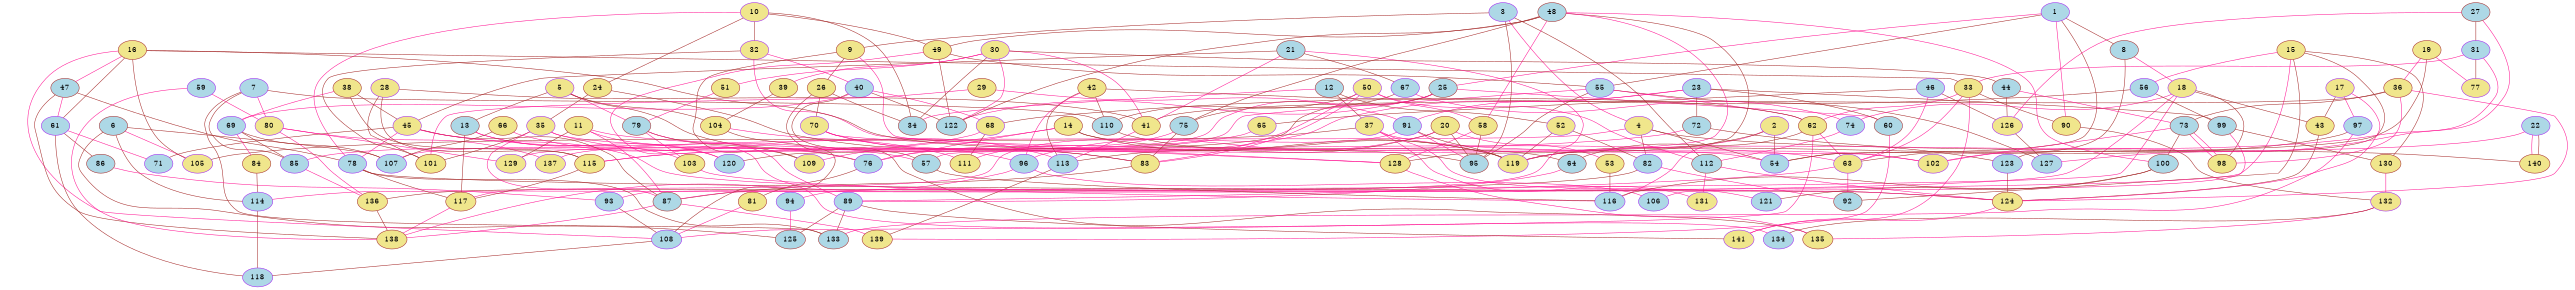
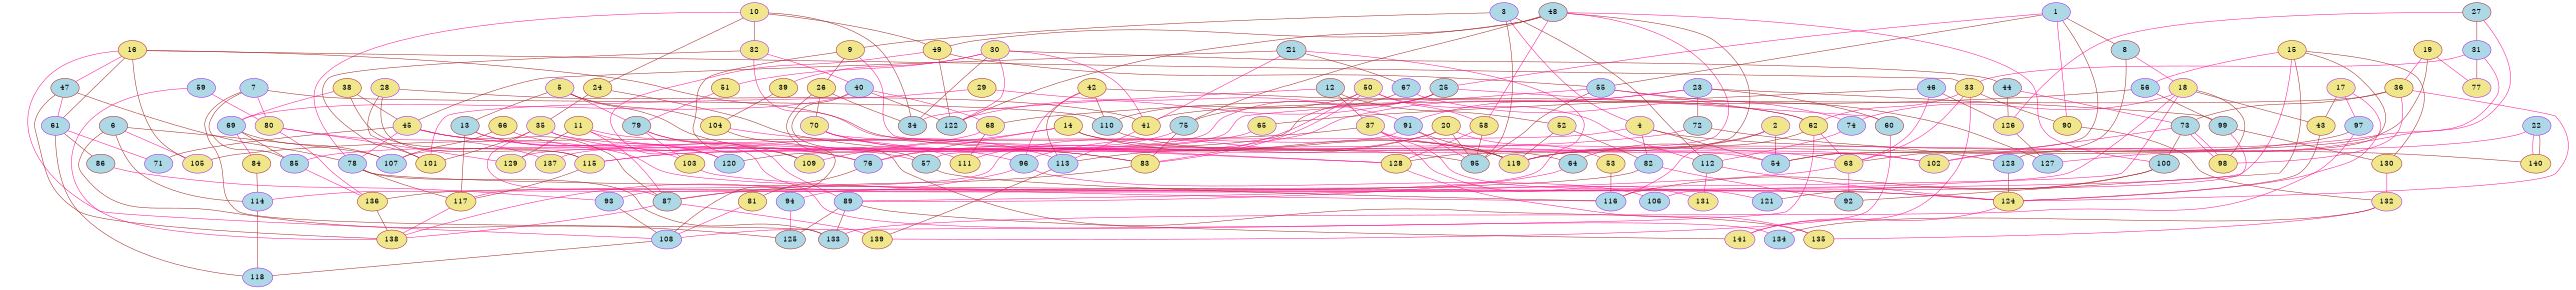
  graph {
    node [color=purple fillcolor=khaki style=filled]
    edge [color=brown]
    1 [fillcolor=lightblue]
    8 [color=brown fillcolor=lightblue]
    25 [color=brown fillcolor=lightblue]
    54 [fillcolor=lightblue]
    55 [fillcolor=lightblue]
    90 [color=brown]
    18
    63
    107 [fillcolor=lightblue]
    120 [fillcolor=lightblue]
    60 [color=brown fillcolor=lightblue]
    122 [color=brown fillcolor=lightblue]
    95 [color=brown fillcolor=lightblue]
    129
    127 [fillcolor=lightblue]
    62 [color=brown]
    132
    2
    116 [fillcolor=lightblue]
    119
    3 [fillcolor=lightblue]
    4
    9 [color=brown]
    112 [color=brown fillcolor=lightblue]
    82 [fillcolor=lightblue]
    137
    140 [color=brown]
    26 [color=brown]
    102
    109
    124 [color=brown]
    131
    92 [color=brown fillcolor=lightblue]
    136 [color=brown]
    5
    13 [color=brown fillcolor=lightblue]
    76 [fillcolor=lightblue]
    79 [color=brown fillcolor=lightblue]
    104 [color=brown]
    103 [color=brown]
    117 [color=brown]
    81 [color=brown]
    89 [fillcolor=lightblue]
    108 [fillcolor=lightblue]
    113 [fillcolor=lightblue]
    6 [color=brown fillcolor=lightblue]
    105
    114 [fillcolor=lightblue]
    125 [color=brown fillcolor=lightblue]
    118 [fillcolor=lightblue]
    7 [fillcolor=lightblue]
    80
    85 [fillcolor=lightblue]
    110 [color=brown fillcolor=lightblue]
    133 [color=brown fillcolor=lightblue]
    43 [color=brown]
    74 [fillcolor=lightblue]
    93 [fillcolor=lightblue]
    98 [color=brown]
    34 [color=brown fillcolor=lightblue]
    70
    135 [color=brown]
    10
    24 [color=brown]
    32
    49 [color=brown]
    78 [fillcolor=lightblue]
    35
    83 [color=brown]
    101 [color=brown]
    40 [fillcolor=lightblue]
    128 [color=brown]
    134 [fillcolor=lightblue]
    11 [color=brown]
    87 [color=brown fillcolor=lightblue]
    138 [color=brown]
    139 [color=brown]
    12 [color=brown fillcolor=lightblue]
    37
    52
    121 [fillcolor=lightblue]
    14 [color=brown]
    64 [color=brown fillcolor=lightblue]
    15 [color=brown]
    56 [fillcolor=lightblue]
    123 [fillcolor=lightblue]
    130 [color=brown]
    99 [color=brown fillcolor=lightblue]
    68
    16 [color=brown]
    33 [color=brown]
    47 [color=brown fillcolor=lightblue]
    61 [fillcolor=lightblue]
    141
    71 [fillcolor=lightblue]
    86 [color=brown fillcolor=lightblue]
    17
    97 [fillcolor=lightblue]
    19 [color=brown]
    36 [color=brown]
    77
    41 [color=brown]
    73 [color=brown fillcolor=lightblue]
    20 [color=brown]
    53 [color=brown]
    96 [fillcolor=lightblue]
    106 [fillcolor=lightblue]
    21 [color=brown fillcolor=lightblue]
    45
    67 [fillcolor=lightblue]
    94 [fillcolor=lightblue]
    57 [color=brown fillcolor=lightblue]
    75 [color=brown fillcolor=lightblue]
    22 [fillcolor=lightblue]
    23 [fillcolor=lightblue]
    72 [color=brown fillcolor=lightblue]
    91 [fillcolor=lightblue]
-   115 [color=brown]
+   115
    111 [color=brown]
    27 [color=brown fillcolor=lightblue]
    31 [fillcolor=lightblue]
    126
    28
    29 [color=brown]
    30
    39 [color=brown]
    44 [color=brown fillcolor=lightblue]
    51 [color=brown]
    69 [fillcolor=lightblue]
    100 [color=brown fillcolor=lightblue]
    38 [color=brown]
    84 [color=brown]
    42 [color=brown]
    46 [fillcolor=lightblue]
    65
    48 [color=brown fillcolor=lightblue]
    58 [color=brown]
    50
    59 [fillcolor=lightblue]
    66 [color=brown]
    1 -- 8
    1 -- 25 [color=deeppink]
    1 -- 54
    1 -- 55
    1 -- 90 [color=deeppink]
    8 -- 18 [color=deeppink]
    8 -- 63
    25 -- 107 [color=deeppink]
    25 -- 120
    25 -- 60 [color=deeppink]
    25 -- 122 [color=deeppink]
    55 -- 95
    55 -- 129 [color=deeppink]
    55 -- 127
    55 -- 62 [color=deeppink]
    90 -- 132
    18 -- 114 [color=deeppink]
    18 -- 43
    18 -- 74 [color=deeppink]
    18 -- 93 [color=deeppink]
    18 -- 98
    63 -- 92 [color=deeppink]
    63 -- 89 [color=deeppink]
    60 -- 139 [color=deeppink]
    62 -- 63 [color=deeppink]
    62 -- 108 [color=deeppink]
    62 -- 64
    132 -- 135 [color=deeppink]
    132 -- 134
    2 -- 54
    2 -- 116 [color=deeppink]
    2 -- 119
    3 -- 95
    3 -- 4 [color=deeppink]
    3 -- 9
    3 -- 112
    4 -- 54
    4 -- 82
    4 -- 137 [color=deeppink]
    4 -- 140
    9 -- 26
    9 -- 102 [color=deeppink]
    9 -- 109
    112 -- 124 [color=deeppink]
    112 -- 131 [color=deeppink]
    82 -- 92 [color=deeppink]
    82 -- 136
    26 -- 34
    26 -- 70
    26 -- 135
    124 -- 141 [color=deeppink]
    136 -- 138
    5 -- 13
    5 -- 76
    5 -- 79 [color=deeppink]
    5 -- 104
    13 -- 120 [color=deeppink]
    13 -- 103 [color=deeppink]
    13 -- 117
    76 -- 81
    79 -- 109
    79 -- 103 [color=deeppink]
    79 -- 89 [color=deeppink]
    104 -- 108
    104 -- 113 [color=deeppink]
    103 -- 116 [color=deeppink]
    117 -- 138 [color=deeppink]
    81 -- 108 [color=deeppink]
    89 -- 125
    89 -- 133
    89 -- 141
    108 -- 118
    113 -- 139
    6 -- 107
    6 -- 105 [color=deeppink]
    6 -- 114
    6 -- 125
    114 -- 118
    7 -- 80 [color=deeppink]
    7 -- 85
    7 -- 110
    7 -- 133
    80 -- 129 [color=deeppink]
    80 -- 137 [color=deeppink]
    80 -- 136 [color=deeppink]
    85 -- 136 [color=deeppink]
    110 -- 119
    43 -- 124
    74 -- 112 [color=deeppink]
    93 -- 108
    70 -- 83 [color=deeppink]
    70 -- 128 [color=deeppink]
    70 -- 96 [color=deeppink]
    10 -- 34
    10 -- 24
    10 -- 32
    10 -- 49
    10 -- 78 [color=deeppink]
    24 -- 35
    24 -- 83
    32 -- 101
    32 -- 40 [color=deeppink]
    32 -- 128 [color=deeppink]
    49 -- 55
    49 -- 122
    49 -- 134 [color=deeppink]
    78 -- 124
    78 -- 117
    78 -- 133
    35 -- 54 [color=deeppink]
    35 -- 101
    35 -- 87 [color=deeppink]
    35 -- 111 [color=deeppink]
    83 -- 87
    40 -- 122
    40 -- 68 [color=deeppink]
    40 -- 57
    40 -- 69 [color=deeppink]
    128 -- 135 [color=deeppink]
    11 -- 63 [color=deeppink]
    11 -- 120 [color=deeppink]
    11 -- 129
    11 -- 87 [color=deeppink]
    87 -- 138 [color=deeppink]
    87 -- 139 [color=deeppink]
    12 -- 34 [color=deeppink]
    12 -- 37
    12 -- 52
    37 -- 102 [color=deeppink]
    37 -- 131 [color=deeppink]
    37 -- 105
    37 -- 121 [color=deeppink]
    52 -- 119
    52 -- 82
    14 -- 119
    14 -- 109 [color=deeppink]
    14 -- 76 [color=deeppink]
    14 -- 64
    64 -- 89 [color=deeppink]
    15 -- 92
    15 -- 87 [color=deeppink]
    15 -- 56 [color=deeppink]
    15 -- 123
    15 -- 130
    56 -- 99
    56 -- 68
    123 -- 124
    130 -- 132 [color=deeppink]
    99 -- 130
    99 -- 106 [color=deeppink]
    68 -- 85 [color=deeppink]
    68 -- 111
    16 -- 95
    16 -- 108 [color=deeppink]
    16 -- 105
    16 -- 33
    16 -- 47 [color=deeppink]
    16 -- 61
    33 -- 90
    33 -- 63 [color=deeppink]
    33 -- 62 [color=deeppink]
    33 -- 141 [color=deeppink]
    47 -- 78
    47 -- 138
    47 -- 61 [color=deeppink]
    61 -- 118
    61 -- 71 [color=deeppink]
    61 -- 86
    86 -- 93 [color=deeppink]
    17 -- 124 [color=deeppink]
    17 -- 43
    17 -- 97 [color=deeppink]
    97 -- 119
    97 -- 133 [color=deeppink]
    19 -- 54
    19 -- 36 [color=deeppink]
    19 -- 77 [color=deeppink]
    36 -- 124 [color=deeppink]
    36 -- 98 [color=deeppink]
    36 -- 41
    36 -- 73
    41 -- 113 [color=deeppink]
    73 -- 102 [color=deeppink]
    73 -- 98 [color=deeppink]
    73 -- 98 [color=deeppink]
    73 -- 100
    20 -- 95
    20 -- 113
    20 -- 53 [color=deeppink]
    20 -- 96 [color=deeppink]
    53 -- 116
    96 -- 138 [color=deeppink]
    96 -- 106 [color=deeppink]
    21 -- 41 [color=deeppink]
    21 -- 45
    21 -- 67
    21 -- 94 [color=deeppink]
    45 -- 124 [color=deeppink]
    45 -- 78 [color=deeppink]
    45 -- 87
    45 -- 71
    45 -- 57 [color=deeppink]
    67 -- 74 [color=deeppink]
    67 -- 75
    94 -- 125 [color=deeppink]
    57 -- 116
    75 -- 83
    75 -- 111 [color=deeppink]
    22 -- 127 [color=deeppink]
    22 -- 140 [color=deeppink]
    22 -- 140
    23 -- 60
    23 -- 76 [color=deeppink]
    23 -- 99
    23 -- 72
    23 -- 91 [color=deeppink]
    72 -- 123
    72 -- 115 [color=deeppink]
    91 -- 95 [color=deeppink]
    91 -- 119
    91 -- 117 [color=deeppink]
    115 -- 117
    27 -- 102 [color=deeppink]
    27 -- 31
    27 -- 126 [color=deeppink]
    31 -- 119 [color=deeppink]
    31 -- 33 [color=deeppink]
    31 -- 77
    126 -- 127
    28 -- 101
    28 -- 41
    28 -- 115
    29 -- 101 [color=deeppink]
    29 -- 91 [color=deeppink]
    30 -- 122 [color=deeppink]
    30 -- 34
    30 -- 41 [color=deeppink]
    30 -- 39 [color=deeppink]
    30 -- 44
    30 -- 51 [color=deeppink]
    39 -- 104
    44 -- 73 [color=deeppink]
    44 -- 126
    51 -- 79 [color=deeppink]
    69 -- 107
    69 -- 85
    69 -- 84 [color=deeppink]
    100 -- 116
    100 -- 121
    38 -- 45
    38 -- 115
    38 -- 69 [color=deeppink]
    84 -- 114
    42 -- 62
    42 -- 113
    42 -- 110
    42 -- 96 [color=deeppink]
    46 -- 63 [color=deeppink]
    46 -- 126
    46 -- 65
    65 -- 115 [color=deeppink]
    48 -- 122
    48 -- 49
    48 -- 128
    48 -- 57 [color=deeppink]
    48 -- 75
    48 -- 100 [color=deeppink]
    48 -- 58 [color=deeppink]
    58 -- 95
    58 -- 128 [color=deeppink]
    50 -- 112 [color=deeppink]
    50 -- 110
    50 -- 83 [color=deeppink]
    50 -- 83 [color=deeppink]
    50 -- 58 [color=deeppink]
    59 -- 80 [color=deeppink]
    59 -- 138 [color=deeppink]
    66 -- 107
    66 -- 76 [color=deeppink]
  }
